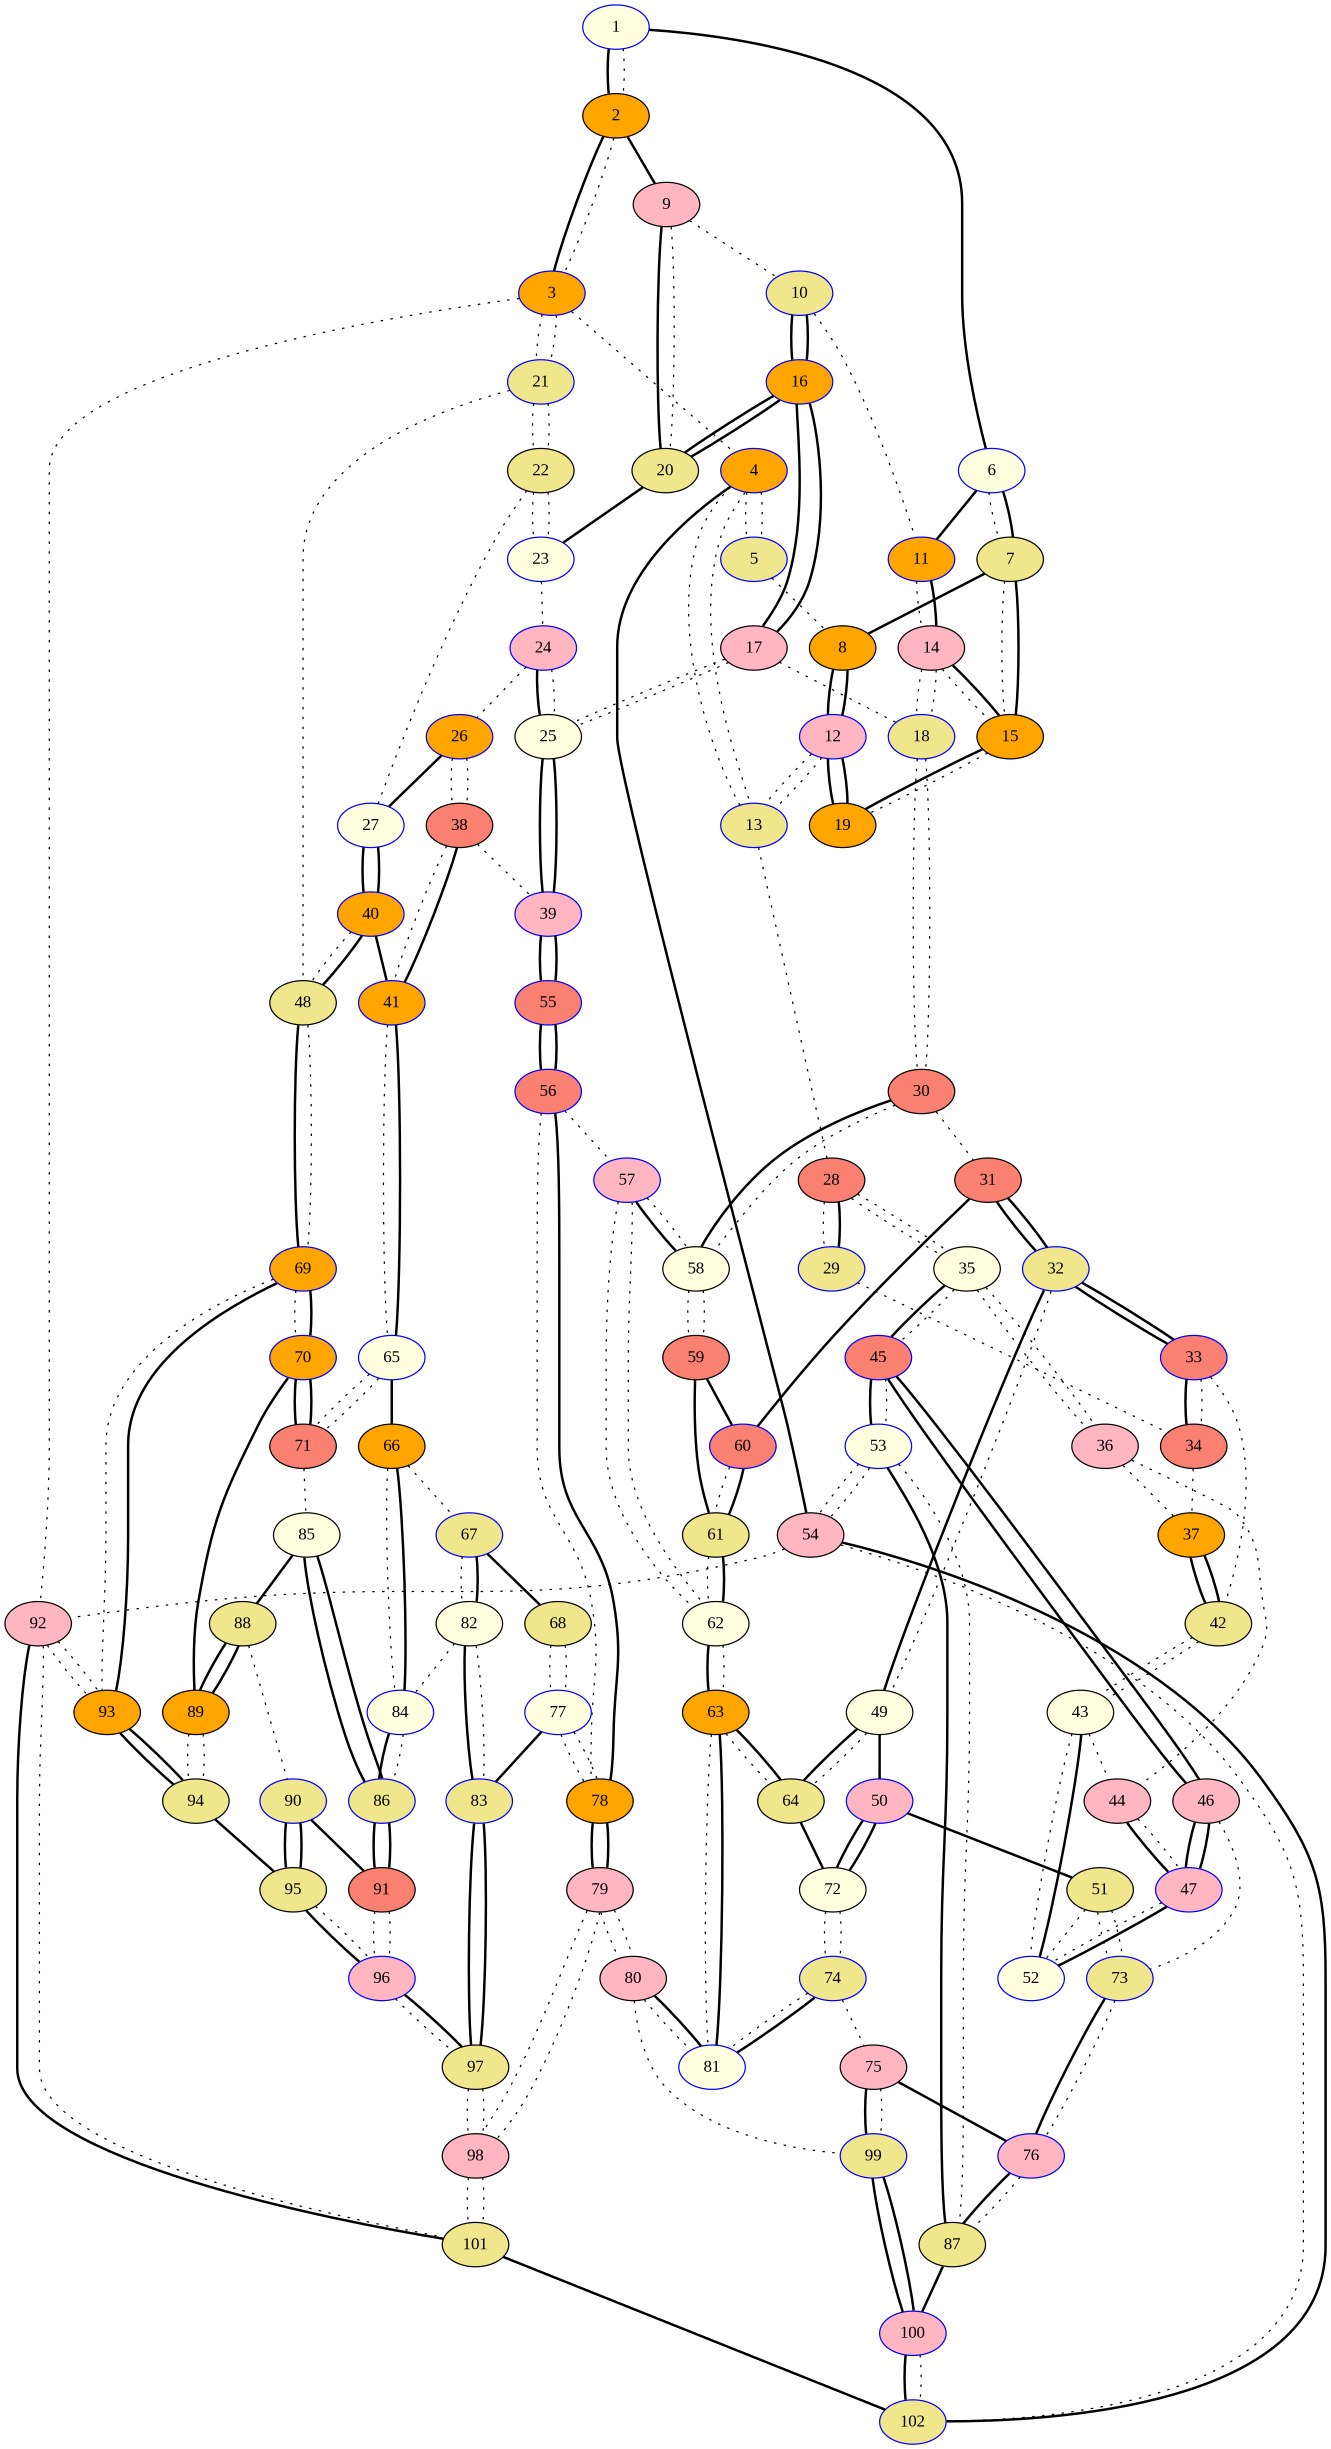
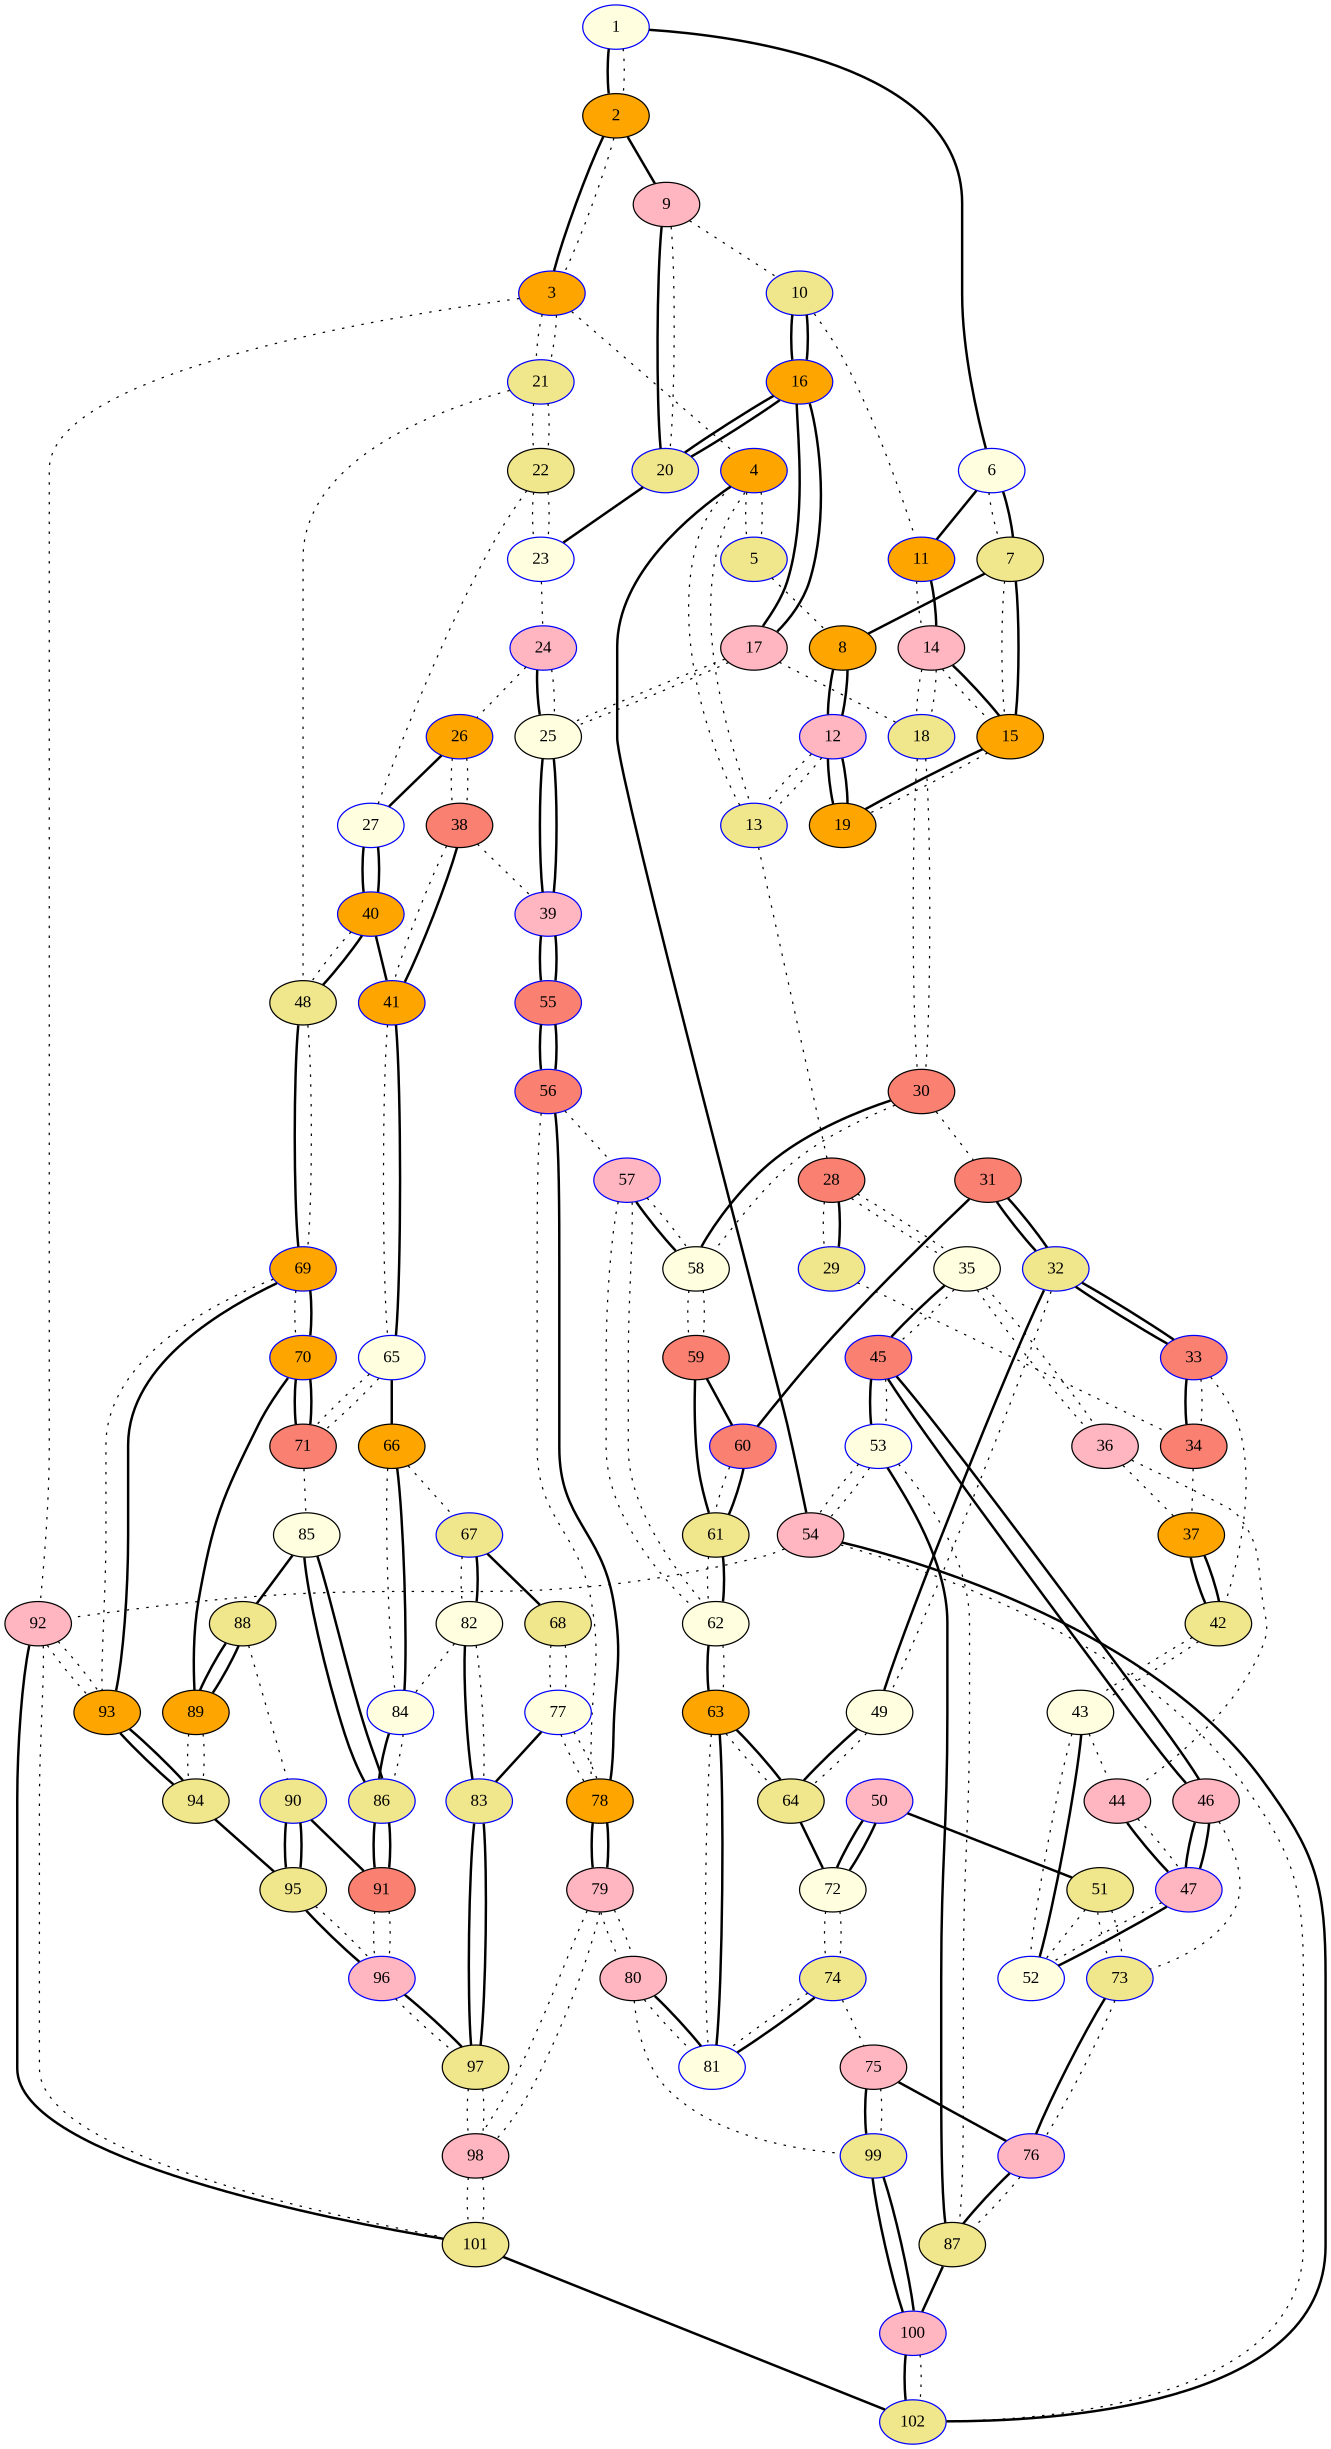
  graph {
    fontname="Liberation Serif"
    node [color=black fillcolor=khaki fontname="Liberation Serif" style=filled]
    edge [fontname="Liberation Serif" style=dotted]
    1 [color=blue fillcolor=lightyellow]
    2 [fillcolor=orange]
    6 [color=blue fillcolor=lightyellow]
    3 [color=blue fillcolor=orange]
    9 [fillcolor=lightpink]
    7
    11 [color=blue fillcolor=orange]
    4 [color=blue fillcolor=orange]
    21 [color=blue]
    92 [fillcolor=lightpink]
    10 [color=blue]
-   20
+   20 [color=blue]
    5 [color=blue]
    13 [color=blue]
    54 [fillcolor=lightpink]
    22
    48
    93 [fillcolor=orange]
    101
    8 [fillcolor=orange]
    28 [fillcolor=salmon]
    102 [color=blue]
    12 [color=blue fillcolor=lightpink]
    15 [fillcolor=orange]
    14 [fillcolor=lightpink]
    19 [fillcolor=orange]
    16 [color=blue fillcolor=orange]
    23 [color=blue fillcolor=lightyellow]
    17 [fillcolor=lightpink]
    18 [color=blue]
    29 [color=blue]
    35 [fillcolor=lightyellow]
    30 [fillcolor=salmon]
    25 [fillcolor=lightyellow]
    39 [color=blue fillcolor=lightpink]
    31 [fillcolor=salmon]
    58 [fillcolor=lightyellow]
    24 [color=blue fillcolor=lightpink]
    27 [color=blue fillcolor=lightyellow]
    69 [color=blue fillcolor=orange]
    40 [color=blue fillcolor=orange]
    26 [color=blue fillcolor=orange]
    38 [fillcolor=salmon]
    55 [color=blue fillcolor=salmon]
    41 [color=blue fillcolor=orange]
    34 [fillcolor=salmon]
    36 [fillcolor=lightpink]
    45 [color=blue fillcolor=salmon]
    37 [fillcolor=orange]
    32 [color=blue]
    60 [color=blue fillcolor=salmon]
    59 [fillcolor=salmon]
    33 [color=blue fillcolor=salmon]
    49 [fillcolor=lightyellow]
    61
    42
    50 [color=blue fillcolor=lightpink]
    64
    43 [fillcolor=lightyellow]
    44 [fillcolor=lightpink]
    46 [fillcolor=lightpink]
    53 [color=blue fillcolor=lightyellow]
    47 [color=blue fillcolor=lightpink]
    65 [color=blue fillcolor=lightyellow]
    56 [color=blue fillcolor=salmon]
    66 [fillcolor=orange]
    71 [fillcolor=salmon]
    52 [color=blue fillcolor=lightyellow]
    73 [color=blue]
    87
    76 [color=blue fillcolor=lightpink]
    70 [color=blue fillcolor=orange]
    51
    72 [fillcolor=lightyellow]
    74 [color=blue]
    100 [color=blue fillcolor=lightpink]
    57 [color=blue fillcolor=lightpink]
    78 [fillcolor=orange]
    77 [color=blue fillcolor=lightyellow]
    68
    62 [fillcolor=lightyellow]
    79 [fillcolor=lightpink]
    63 [fillcolor=orange]
    81 [color=blue fillcolor=lightyellow]
    67 [color=blue]
    84 [color=blue fillcolor=lightyellow]
    85 [fillcolor=lightyellow]
    82 [fillcolor=lightyellow]
    86 [color=blue]
    83 [color=blue]
    89 [fillcolor=orange]
    94
    88
    75 [fillcolor=lightpink]
    99 [color=blue]
    97
    80 [fillcolor=lightpink]
    98 [fillcolor=lightpink]
    91 [fillcolor=salmon]
    90 [color=blue]
    96 [color=blue fillcolor=lightpink]
    95
    1 -- 2 [style=bold]
    1 -- 2
    1 -- 6 [style=bold]
    2 -- 3 [style=bold]
    2 -- 3
    2 -- 9 [style=bold]
    6 -- 7
    6 -- 7 [style=bold]
    6 -- 11 [style=bold]
    3 -- 4
    3 -- 21
    3 -- 21
    3 -- 92
    9 -- 10
    9 -- 20 [style=bold]
    9 -- 20
    7 -- 8 [style=bold]
    7 -- 15
    7 -- 15 [style=bold]
    11 -- 14
    11 -- 14 [style=bold]
    4 -- 5
    4 -- 5
    4 -- 13
    4 -- 13
    4 -- 54 [style=bold]
    21 -- 22
    21 -- 22
    21 -- 48
    92 -- 93
    92 -- 93
    92 -- 101 [style=bold]
    92 -- 101
    10 -- 11
    10 -- 16 [style=bold]
    10 -- 16 [style=bold]
    20 -- 23 [style=bold]
    5 -- 8
    13 -- 28
    54 -- 92
    54 -- 102
    54 -- 102 [style=bold]
    22 -- 23
    22 -- 23
    22 -- 27
    48 -- 69 [style=bold]
    48 -- 69
    93 -- 94 [style=bold]
    93 -- 94 [style=bold]
    101 -- 102 [style=bold]
    8 -- 12 [style=bold]
    8 -- 12 [style=bold]
    28 -- 29
    28 -- 29 [style=bold]
    28 -- 35
    28 -- 35
    12 -- 13
    12 -- 13
    12 -- 19 [style=bold]
    12 -- 19 [style=bold]
    15 -- 19 [style=bold]
    15 -- 19
    14 -- 15
    14 -- 15 [style=bold]
    14 -- 18
    14 -- 18
    16 -- 20 [style=bold]
    16 -- 20 [style=bold]
    16 -- 17 [style=bold]
    16 -- 17 [style=bold]
    23 -- 24
    17 -- 18
    17 -- 25
    17 -- 25
    18 -- 30
    18 -- 30
    29 -- 34
    35 -- 36
    35 -- 36
    35 -- 45 [style=bold]
    35 -- 45
    30 -- 31
    30 -- 58 [style=bold]
    30 -- 58
    25 -- 39 [style=bold]
    25 -- 39 [style=bold]
    39 -- 55 [style=bold]
    39 -- 55 [style=bold]
    31 -- 32 [style=bold]
    31 -- 32 [style=bold]
    31 -- 60 [style=bold]
    58 -- 59
    58 -- 59
    24 -- 25 [style=bold]
    24 -- 25
    24 -- 26
    27 -- 40 [style=bold]
    27 -- 40 [style=bold]
    69 -- 93
    69 -- 93 [style=bold]
    69 -- 70
    69 -- 70 [style=bold]
    40 -- 48
    40 -- 48 [style=bold]
    40 -- 41 [style=bold]
    26 -- 27 [style=bold]
    26 -- 38
    26 -- 38
    38 -- 39
    38 -- 41
    38 -- 41 [style=bold]
    55 -- 56 [style=bold]
    55 -- 56 [style=bold]
    41 -- 65
    41 -- 65 [style=bold]
    34 -- 37
    36 -- 37
    36 -- 44
    45 -- 46 [style=bold]
    45 -- 46 [style=bold]
    45 -- 53 [style=bold]
    45 -- 53
    37 -- 42 [style=bold]
    37 -- 42 [style=bold]
    32 -- 33 [style=bold]
    32 -- 33 [style=bold]
    32 -- 49 [style=bold]
    32 -- 49
    60 -- 61
    60 -- 61 [style=bold]
    59 -- 60 [style=bold]
    59 -- 61 [style=bold]
    33 -- 34 [style=bold]
    33 -- 34
    33 -- 42
-   49 -- 50 [style=bold]
    49 -- 64 [style=bold]
    49 -- 64
    61 -- 62
    61 -- 62 [style=bold]
    42 -- 43
    42 -- 43
    50 -- 51 [style=bold]
    50 -- 72 [style=bold]
    50 -- 72 [style=bold]
    64 -- 72 [style=bold]
    43 -- 44
    43 -- 52
    43 -- 52 [style=bold]
    44 -- 47 [style=bold]
    44 -- 47
    46 -- 47 [style=bold]
    46 -- 47 [style=bold]
    46 -- 73
    53 -- 54
    53 -- 54
    53 -- 87 [style=bold]
    53 -- 87
    47 -- 52
    47 -- 52 [style=bold]
    65 -- 66 [style=bold]
    65 -- 71
    65 -- 71
    56 -- 57
    56 -- 78
    56 -- 78 [style=bold]
    66 -- 67
    66 -- 84
    66 -- 84 [style=bold]
    71 -- 85
    73 -- 76 [style=bold]
    73 -- 76
    87 -- 100 [style=bold]
    76 -- 87 [style=bold]
    76 -- 87
    70 -- 71 [style=bold]
    70 -- 71 [style=bold]
    70 -- 89 [style=bold]
    51 -- 52
    51 -- 73
    51 -- 73
    72 -- 74
    72 -- 74
    74 -- 81
    74 -- 81 [style=bold]
    74 -- 75
    100 -- 102 [style=bold]
    100 -- 102
    57 -- 58 [style=bold]
    57 -- 58
    57 -- 62
    57 -- 62
    78 -- 79 [style=bold]
    78 -- 79 [style=bold]
    77 -- 78
    77 -- 78
    77 -- 83 [style=bold]
    68 -- 77
    68 -- 77
    62 -- 63 [style=bold]
    62 -- 63
    79 -- 80
    79 -- 80
    79 -- 98
    79 -- 98
    63 -- 64
    63 -- 64 [style=bold]
    63 -- 81
    63 -- 81 [style=bold]
    67 -- 68 [style=bold]
    67 -- 82
    67 -- 82 [style=bold]
    84 -- 86 [style=bold]
    84 -- 86
    85 -- 86 [style=bold]
    85 -- 86 [style=bold]
    85 -- 88 [style=bold]
    82 -- 84
    82 -- 83 [style=bold]
    82 -- 83
    86 -- 91 [style=bold]
    86 -- 91 [style=bold]
    83 -- 97 [style=bold]
    83 -- 97 [style=bold]
    89 -- 94
    89 -- 94
    94 -- 95 [style=bold]
    88 -- 89 [style=bold]
    88 -- 89 [style=bold]
    88 -- 90
    75 -- 76 [style=bold]
    75 -- 99 [style=bold]
    75 -- 99
    99 -- 100 [style=bold]
    99 -- 100 [style=bold]
    97 -- 98
    97 -- 98
    80 -- 81
    80 -- 81 [style=bold]
    80 -- 99
    98 -- 101
    98 -- 101
    91 -- 96
    91 -- 96
    90 -- 91 [style=bold]
    90 -- 95 [style=bold]
    90 -- 95 [style=bold]
    96 -- 97
    96 -- 97 [style=bold]
    95 -- 96 [style=bold]
    95 -- 96
  }
